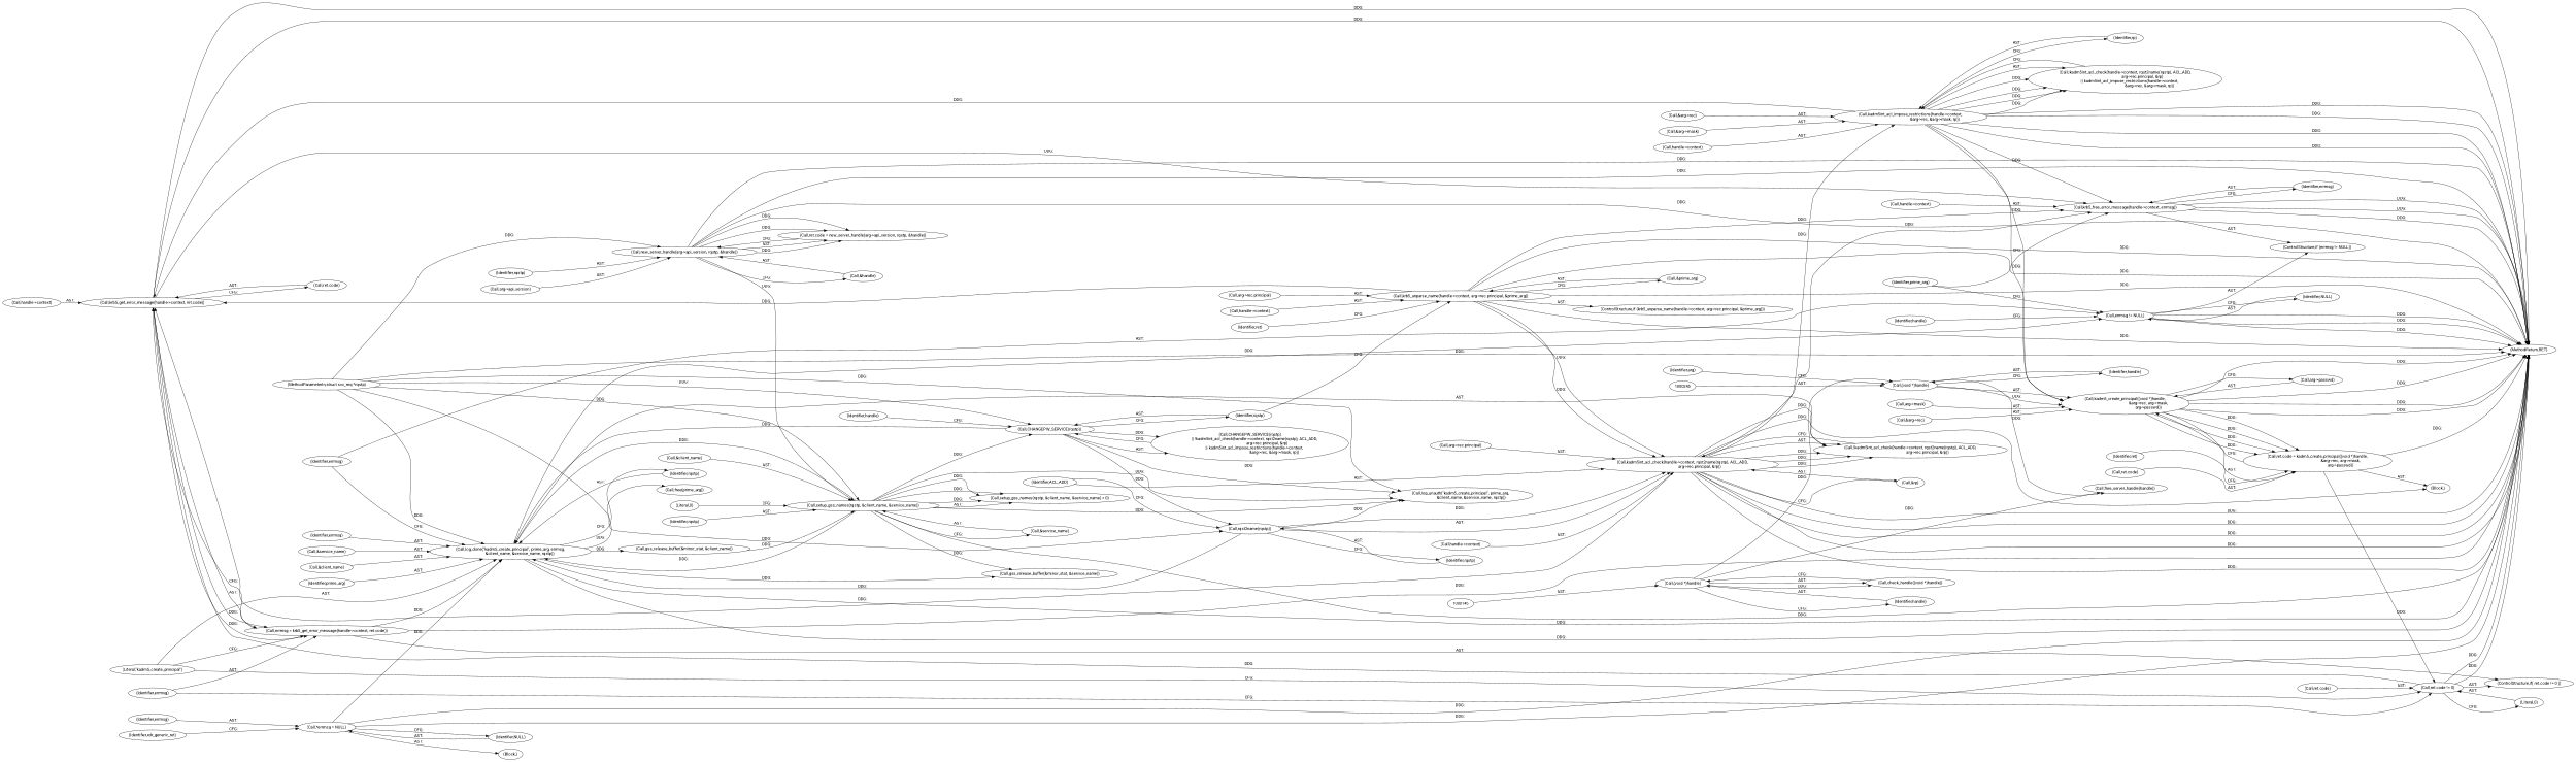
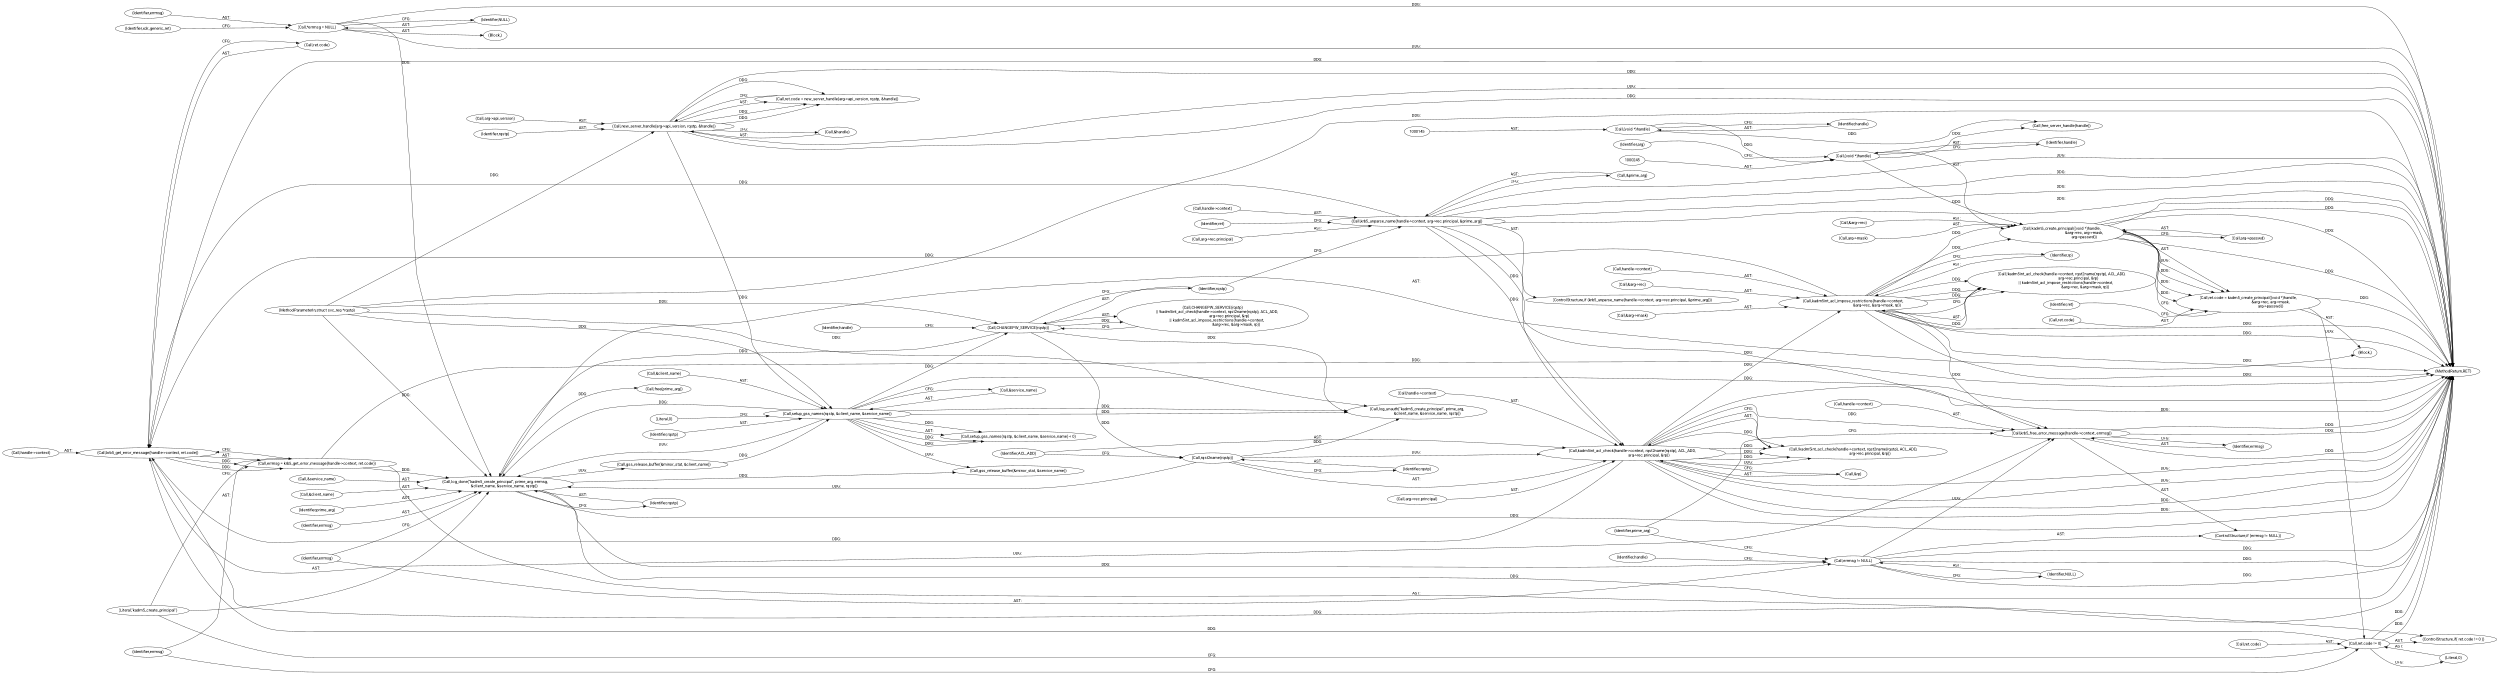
  digraph {
    fontname=Roboto
    rankdir=LR
    node [fontname=Roboto]
    edge [fontname=Roboto]
    n1 [label="(Call,krb5_free_error_message(handle->context, errmsg))"]
    n2 [label="(Identifier,errmsg)"]
    n3 [label="(ControlStructure,if (errmsg != NULL))"]
    n4 [label="(MethodReturn,RET)"]
    n5 [label="(Call,krb5_get_error_message(handle->context, ret.code))"]
    n6 [label="(Call,errmsg = krb5_get_error_message(handle->context, ret.code))"]
    n7 [label="(Call,ret.code)"]
    n8 [label="(Call,log_done(\"kadm5_create_principal\", prime_arg, errmsg,\n                 &client_name, &service_name, rqstp))"]
    n9 [label="(ControlStructure,if( ret.code != 0 ))"]
    n10 [label="(Call,kadm5int_acl_check(handle->context, rqst2name(rqstp), ACL_ADD,\n                               arg->rec.principal, &rp))"]
    n11 [label="(Call,kadm5int_acl_impose_restrictions(handle->context,\n                                            &arg->rec, &arg->mask, rp))"]
    n12 [label="(Call,!kadm5int_acl_check(handle->context, rqst2name(rqstp), ACL_ADD,\n                               arg->rec.principal, &rp))"]
    n13 [label="(Call,&rp)"]
    n14 [label="(Call,kadm5_create_principal((void *)handle,\n                                          &arg->rec, arg->mask,\n                                          arg->passwd))"]
    n15 [label="(Identifier,rp)"]
    n16 [label="(Call,!kadm5int_acl_check(handle->context, rqst2name(rqstp), ACL_ADD,\n                               arg->rec.principal, &rp)\n        || kadm5int_acl_impose_restrictions(handle->context,\n                                            &arg->rec, &arg->mask, rp))"]
    n17 [label="(Call,krb5_unparse_name(handle->context, arg->rec.principal, &prime_arg))"]
    n18 [label="(ControlStructure,if (krb5_unparse_name(handle->context, arg->rec.principal, &prime_arg)))"]
    n19 [label="(Call,&prime_arg)"]
    n20 [label="(Call,rqst2name(rqstp))"]
    n21 [label="(Identifier,rqstp)"]
    n22 [label="(Call,log_unauth(\"kadm5_create_principal\", prime_arg,\n                   &client_name, &service_name, rqstp))"]
    n23 [label="(Call,gss_release_buffer(&minor_stat, &service_name))"]
    n24 [label="(Call,gss_release_buffer(&minor_stat, &client_name))"]
    n25 [label="(Block,)"]
    n26 [label="(Call,errmsg != NULL)"]
    n27 [label="(Identifier,rqstp)"]
    n28 [label="(Call,free(prime_arg))"]
    n29 [label="(Call,CHANGEPW_SERVICE(rqstp))"]
    n30 [label="(Identifier,rqstp)"]
    n31 [label="(Call,CHANGEPW_SERVICE(rqstp)\n        || !kadm5int_acl_check(handle->context, rqst2name(rqstp), ACL_ADD,\n                               arg->rec.principal, &rp)\n        || kadm5int_acl_impose_restrictions(handle->context,\n                                            &arg->rec, &arg->mask, rp))"]
    n32 [label="(Call,setup_gss_names(rqstp, &client_name, &service_name))"]
    n33 [label="(Call,setup_gss_names(rqstp, &client_name, &service_name) < 0)"]
    n34 [label="(Call,&service_name)"]
    n35 [label="(Call,new_server_handle(arg->api_version, rqstp, &handle))"]
    n36 [label="(Call,ret.code = new_server_handle(arg->api_version, rqstp, &handle))"]
    n37 [label="(Call,&handle)"]
    n38 [label="(MethodParameterIn,struct svc_req *rqstp)"]
    n39 [label="(Call,ret.code = kadm5_create_principal((void *)handle,\n                                          &arg->rec, arg->mask,\n                                          arg->passwd))"]
    n40 [label="(Call,arg->passwd)"]
    n41 [label="(Call,ret.code != 0)"]
    n42 [label="(Literal,0)"]
    n43 [label="(Call,(void *)handle)"]
    n44 [label="(Call,free_server_handle(handle))"]
    n45 [label="(Identifier,handle)"]
    n46 [label="(Call,(void *)handle)"]
-   n47 [label="(Call,check_handle((void *)handle))"]
    n48 [label="(Identifier,handle)"]
    n49 [label="(Identifier,NULL)"]
    n50 [label="(Call,*errmsg = NULL)"]
    n51 [label="(Block,)"]
    n52 [label="(Identifier,NULL)"]
    n53 [label="(Call,handle->context)"]
    n54 [label="(Literal,\"kadm5_create_principal\")"]
    n55 [label="(Identifier,handle)"]
    n56 [label="(Call,&arg->rec)"]
    n57 [label="(Identifier,prime_arg)"]
    n58 [label="(Identifier,ret)"]
    n59 [label="(Call,handle->context)"]
    n60 [label="(Identifier,errmsg)"]
    n61 [label="(Call,&client_name)"]
    n62 [label="(Identifier,xdr_generic_ret)"]
    n63 [label="(Call,arg->mask)"]
    n64 [label="(Identifier,errmsg)"]
    n65 [label="(Call,handle->context)"]
    n66 [label="(Identifier,errmsg)"]
    n67 [label="(Identifier,rqstp)"]
    n68 [label="(Call,handle->context)"]
    n69 [label="(Identifier,arg)"]
    n70 [label="(Call,&arg->mask)"]
    n71 [label="(Call,&client_name)"]
    n72 [label="(Identifier,ret)"]
    n73 [label="(Call,arg->api_version)"]
    n74 [label="(Identifier,prime_arg)"]
    n75 [label="(Identifier,ACL_ADD)"]
    n76 [label="(Identifier,errmsg)"]
    n77 [label="(Identifier,handle)"]
    n78 [label="(Call,&arg->rec)"]
    n79 [label="(Call,arg->rec.principal)"]
    n80 [label="(Literal,0)"]
    n81 [label="(Call,ret.code)"]
    n82 [label="(Identifier,rqstp)"]
    n83 [label="(Call,&service_name)"]
    n84 [label="(Call,arg->rec.principal)"]
    n85 [label="(Call,handle->context)"]
    n86 [label="(Call,ret.code)"]
    1000245
    1000145
    n1 -> n2 [label="CFG: "]
    n1 -> n3 [label="AST: "]
    n1 -> n4 [label="DDG: "]
    n1 -> n4 [label="DDG: "]
    n1 -> n4 [label="DDG: "]
    n2 -> n1 [label="AST: "]
    n5 -> n1 [label="DDG: "]
    n5 -> n4 [label="DDG: "]
    n5 -> n4 [label="DDG: "]
    n5 -> n6 [label="AST: "]
    n5 -> n6 [label="DDG: "]
    n5 -> n6 [label="DDG: "]
    n5 -> n7 [label="CFG: "]
    n6 -> n4 [label="DDG: "]
    n6 -> n5 [label="CFG: "]
    n6 -> n8 [label="DDG: "]
    n6 -> n9 [label="AST: "]
    n7 -> n5 [label="AST: "]
    n8 -> n4 [label="DDG: "]
    n8 -> n4 [label="DDG: "]
    n8 -> n23 [label="DDG: "]
    n8 -> n24 [label="DDG: "]
    n8 -> n25 [label="AST: "]
    n8 -> n26 [label="DDG: "]
    n8 -> n27 [label="CFG: "]
    n8 -> n28 [label="DDG: "]
    n10 -> n1 [label="DDG: "]
    n10 -> n4 [label="DDG: "]
    n10 -> n4 [label="DDG: "]
    n10 -> n4 [label="DDG: "]
    n10 -> n4 [label="DDG: "]
    n10 -> n4 [label="DDG: "]
    n10 -> n5 [label="DDG: "]
    n10 -> n11 [label="DDG: "]
    n10 -> n12 [label="AST: "]
    n10 -> n12 [label="DDG: "]
    n10 -> n12 [label="DDG: "]
    n10 -> n12 [label="DDG: "]
    n10 -> n12 [label="DDG: "]
    n10 -> n12 [label="DDG: "]
    n10 -> n13 [label="CFG: "]
    n11 -> n1 [label="DDG: "]
    n11 -> n4 [label="DDG: "]
    n11 -> n4 [label="DDG: "]
    n11 -> n4 [label="DDG: "]
    n11 -> n4 [label="DDG: "]
    n11 -> n5 [label="DDG: "]
    n11 -> n14 [label="DDG: "]
    n11 -> n14 [label="DDG: "]
    n11 -> n15 [label="CFG: "]
    n11 -> n16 [label="AST: "]
    n11 -> n16 [label="DDG: "]
    n11 -> n16 [label="DDG: "]
    n11 -> n16 [label="DDG: "]
    n11 -> n16 [label="DDG: "]
    n12 -> n10 [label="CFG: "]
    n13 -> n10 [label="AST: "]
    n14 -> n4 [label="DDG: "]
    n14 -> n4 [label="DDG: "]
    n14 -> n4 [label="DDG: "]
    n14 -> n4 [label="DDG: "]
    n14 -> n39 [label="AST: "]
    n14 -> n39 [label="DDG: "]
    n14 -> n39 [label="DDG: "]
    n14 -> n39 [label="DDG: "]
    n14 -> n39 [label="DDG: "]
    n14 -> n40 [label="CFG: "]
    n15 -> n11 [label="AST: "]
    n16 -> n11 [label="CFG: "]
    n17 -> n1 [label="DDG: "]
    n17 -> n4 [label="DDG: "]
    n17 -> n4 [label="DDG: "]
    n17 -> n4 [label="DDG: "]
    n17 -> n4 [label="DDG: "]
    n17 -> n5 [label="DDG: "]
    n17 -> n10 [label="DDG: "]
    n17 -> n10 [label="DDG: "]
    n17 -> n18 [label="AST: "]
    n17 -> n19 [label="CFG: "]
    n19 -> n17 [label="AST: "]
    n20 -> n8 [label="DDG: "]
    n20 -> n10 [label="AST: "]
    n20 -> n10 [label="DDG: "]
    n20 -> n21 [label="CFG: "]
    n20 -> n22 [label="DDG: "]
    n21 -> n20 [label="AST: "]
    n24 -> n32 [label="DDG: "]
+   n26 -> n1 [label="DDG: "]
    n26 -> n3 [label="AST: "]
    n26 -> n4 [label="DDG: "]
    n26 -> n4 [label="DDG: "]
    n26 -> n4 [label="DDG: "]
    n26 -> n49 [label="CFG: "]
    n27 -> n8 [label="AST: "]
    n29 -> n8 [label="DDG: "]
    n29 -> n20 [label="DDG: "]
    n29 -> n22 [label="DDG: "]
    n29 -> n30 [label="CFG: "]
    n29 -> n31 [label="AST: "]
    n29 -> n31 [label="DDG: "]
    n30 -> n17 [label="CFG: "]
    n30 -> n29 [label="AST: "]
    n31 -> n29 [label="CFG: "]
    n32 -> n4 [label="DDG: "]
    n32 -> n8 [label="DDG: "]
    n32 -> n8 [label="DDG: "]
    n32 -> n22 [label="DDG: "]
    n32 -> n22 [label="DDG: "]
    n32 -> n23 [label="DDG: "]
    n32 -> n29 [label="DDG: "]
    n32 -> n33 [label="AST: "]
    n32 -> n33 [label="DDG: "]
    n32 -> n33 [label="DDG: "]
    n32 -> n33 [label="DDG: "]
    n32 -> n34 [label="CFG: "]
    n34 -> n32 [label="AST: "]
    n35 -> n4 [label="DDG: "]
    n35 -> n4 [label="DDG: "]
    n35 -> n4 [label="DDG: "]
    n35 -> n32 [label="DDG: "]
    n35 -> n36 [label="AST: "]
    n35 -> n36 [label="DDG: "]
    n35 -> n36 [label="DDG: "]
    n35 -> n36 [label="DDG: "]
    n35 -> n37 [label="CFG: "]
    n36 -> n35 [label="CFG: "]
    n37 -> n35 [label="AST: "]
    n38 -> n4 [label="DDG: "]
    n38 -> n8 [label="DDG: "]
-   n38 -> n20 [label="DDG: "]
    n38 -> n22 [label="DDG: "]
    n38 -> n29 [label="DDG: "]
    n38 -> n32 [label="DDG: "]
    n38 -> n35 [label="DDG: "]
    n39 -> n4 [label="DDG: "]
    n39 -> n14 [label="CFG: "]
    n39 -> n25 [label="AST: "]
    n39 -> n41 [label="DDG: "]
    n40 -> n14 [label="AST: "]
    n41 -> n4 [label="DDG: "]
    n41 -> n4 [label="DDG: "]
    n41 -> n5 [label="DDG: "]
    n41 -> n9 [label="AST: "]
    n41 -> n42 [label="CFG: "]
    n42 -> n41 [label="AST: "]
    n43 -> n14 [label="AST: "]
    n43 -> n14 [label="DDG: "]
    n43 -> n44 [label="DDG: "]
    n43 -> n45 [label="CFG: "]
    n45 -> n43 [label="AST: "]
    n46 -> n43 [label="DDG: "]
    n46 -> n44 [label="DDG: "]
-   n46 -> n47 [label="AST: "]
-   n46 -> n47 [label="DDG: "]
    n46 -> n48 [label="CFG: "]
-   n47 -> n46 [label="CFG: "]
    n48 -> n46 [label="AST: "]
    n49 -> n26 [label="AST: "]
    n50 -> n4 [label="DDG: "]
    n50 -> n4 [label="DDG: "]
    n50 -> n8 [label="DDG: "]
    n50 -> n51 [label="AST: "]
    n50 -> n52 [label="CFG: "]
    n52 -> n50 [label="AST: "]
    n53 -> n17 [label="AST: "]
    n54 -> n6 [label="CFG: "]
    n54 -> n8 [label="AST: "]
    n54 -> n41 [label="CFG: "]
    n55 -> n26 [label="CFG: "]
    n56 -> n11 [label="AST: "]
    n57 -> n1 [label="CFG: "]
    n57 -> n26 [label="CFG: "]
    n58 -> n17 [label="CFG: "]
    n59 -> n5 [label="AST: "]
    n60 -> n50 [label="AST: "]
    n61 -> n32 [label="AST: "]
    n62 -> n50 [label="CFG: "]
    n63 -> n14 [label="AST: "]
    n64 -> n6 [label="AST: "]
    n64 -> n41 [label="CFG: "]
    n65 -> n1 [label="AST: "]
    n66 -> n8 [label="CFG: "]
    n66 -> n26 [label="AST: "]
    n67 -> n35 [label="AST: "]
    n68 -> n10 [label="AST: "]
    n69 -> n43 [label="CFG: "]
    n70 -> n11 [label="AST: "]
    n71 -> n8 [label="AST: "]
    n72 -> n39 [label="CFG: "]
    n73 -> n35 [label="AST: "]
    n74 -> n8 [label="AST: "]
    n75 -> n10 [label="AST: "]
    n75 -> n20 [label="CFG: "]
    n76 -> n8 [label="AST: "]
    n77 -> n29 [label="CFG: "]
    n78 -> n14 [label="AST: "]
    n79 -> n10 [label="AST: "]
    n80 -> n32 [label="CFG: "]
    n81 -> n39 [label="AST: "]
    n82 -> n32 [label="AST: "]
    n83 -> n8 [label="AST: "]
    n84 -> n17 [label="AST: "]
    n85 -> n11 [label="AST: "]
    n86 -> n41 [label="AST: "]
    1000245 -> n43 [label="AST: "]
    1000145 -> n46 [label="AST: "]
  }
